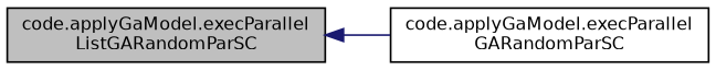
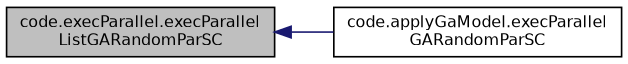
  digraph {
    rankdir=LR
    node [color=black fontname=Helvetica fontsize=10 shape=record style=filled]
-   n1 [fillcolor=grey75 fontcolor=black height=0.2 label="code.applyGaModel.execParallel\lListGARandomParSC" width=0.4]
+   n1 [fillcolor=grey75 fontcolor=black height=0.2 label="code.execParallel.execParallel\lListGARandomParSC" width=0.4]
    n2 [fillcolor=white height=0.2 label="code.applyGaModel.execParallel\lGARandomParSC" width=0.4]
    n1 -> n2 [color=midnightblue dir=back fontname=Helvetica fontsize=10 labelfontname=Helvetica labelfontsize=10 style=solid]
  }
